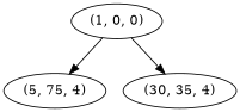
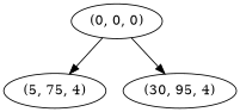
  digraph {
    n1 [label="(5, 75, 4)"]
-   "(0, 0, 0)" [label="(1, 0, 0)"]
-   "(30, 35, 4)"
+   "(0, 0, 0)"
+   "(30, 35, 4)" [label="(30, 95, 4)"]
    "(0, 0, 0)" -> n1
    "(0, 0, 0)" -> "(30, 35, 4)"
  }
